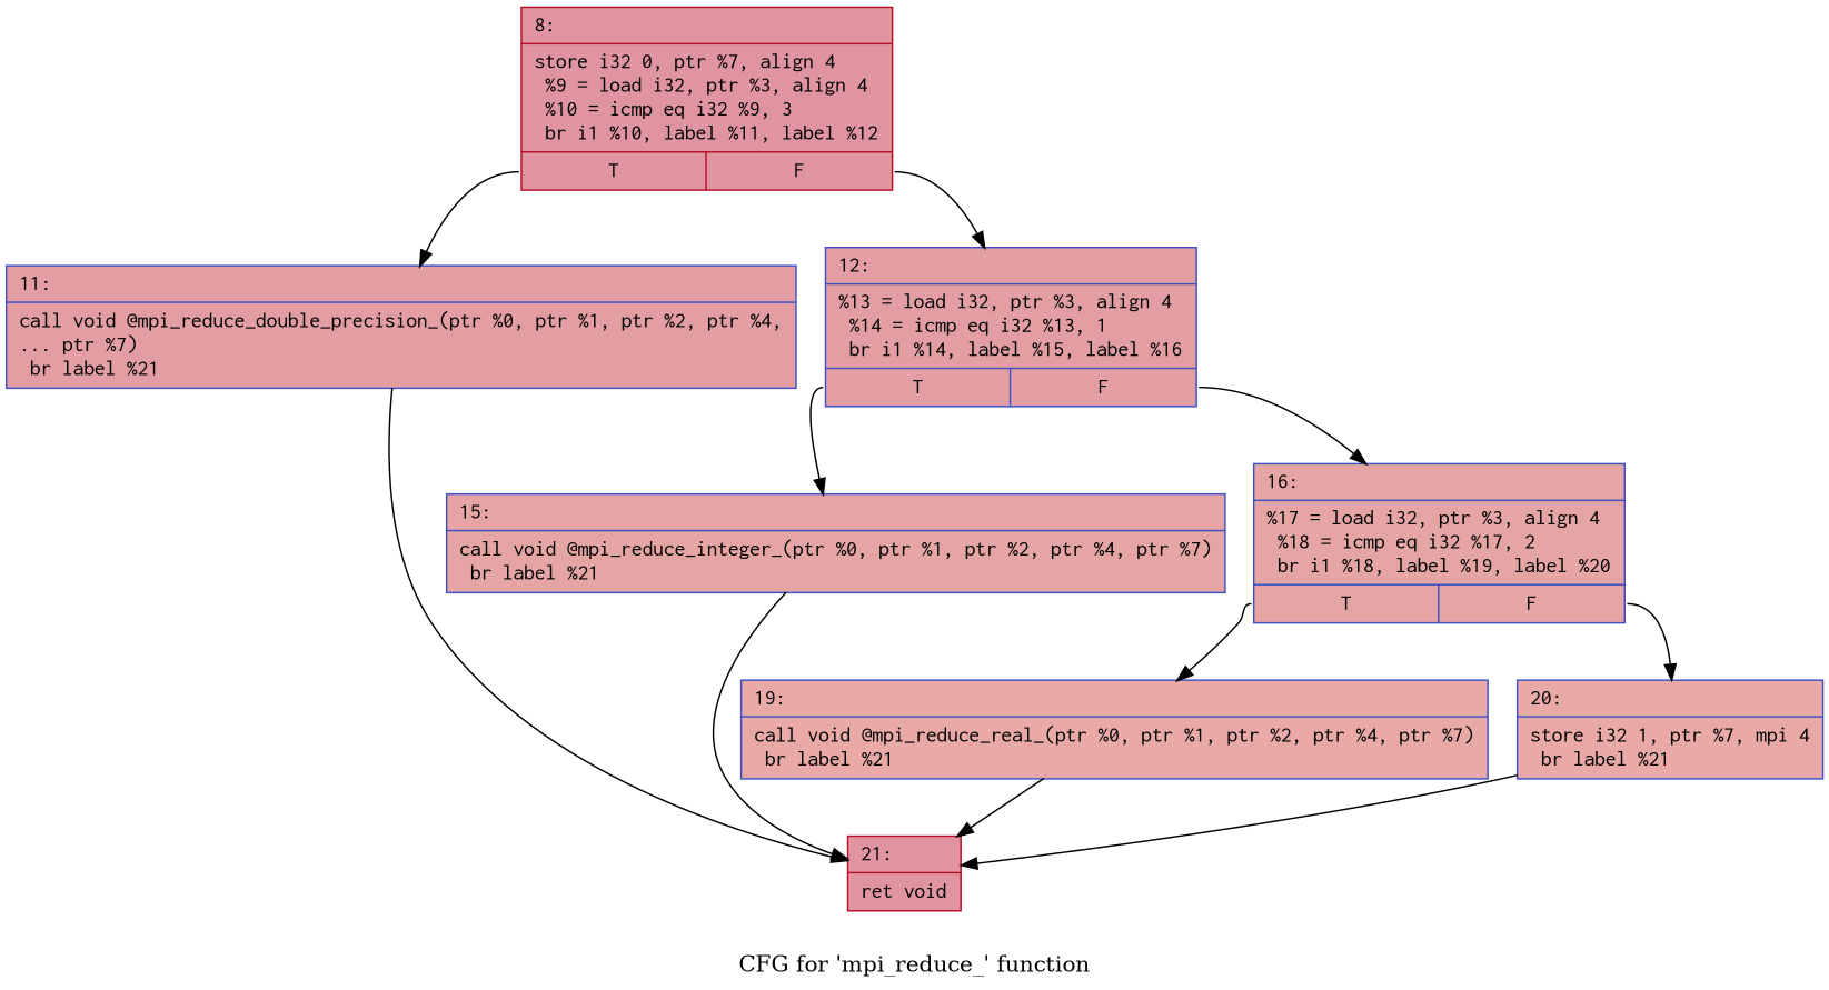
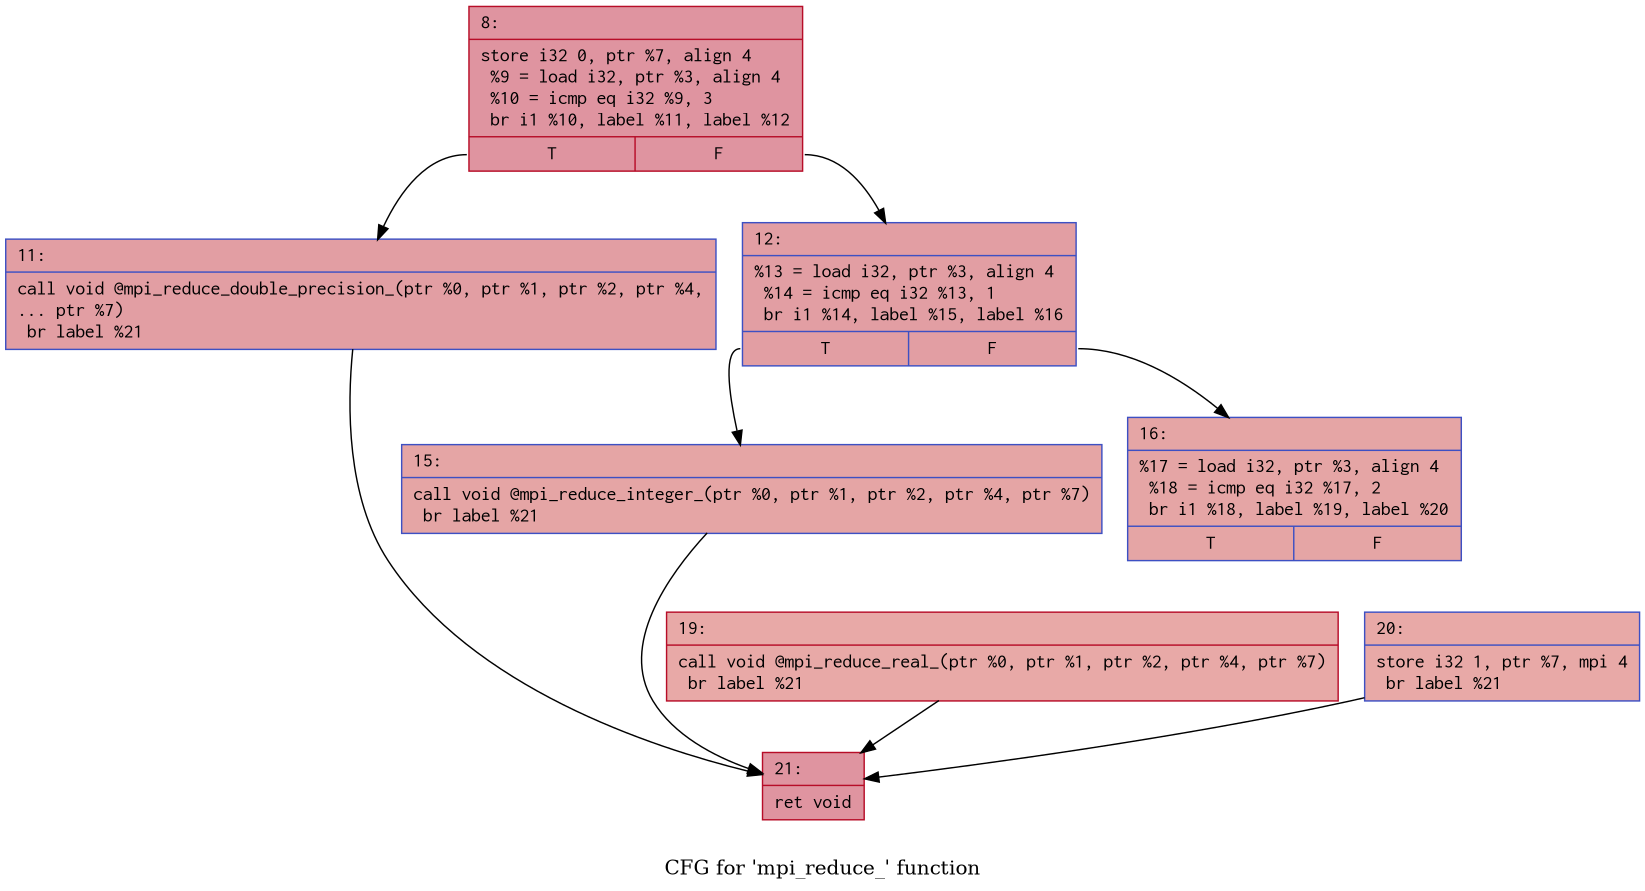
  digraph {
    label="CFG for 'mpi_reduce_' function"
    node [color="#3d50c3ff" fillcolor="#b70d2870" fontname=Courier shape=record style=filled]
    n1 [color="#b70d28ff" label="{8:\l|  store i32 0, ptr %7, align 4\l  %9 = load i32, ptr %3, align 4\l  %10 = icmp eq i32 %9, 3\l  br i1 %10, label %11, label %12\l|{<s0>T|<s1>F}}"]
    n2 [fillcolor="#be242e70" label="{11:\l|  call void @mpi_reduce_double_precision_(ptr %0, ptr %1, ptr %2, ptr %4,\l... ptr %7)\l  br label %21\l}"]
    n3 [fillcolor="#be242e70" label="{12:\l|  %13 = load i32, ptr %3, align 4\l  %14 = icmp eq i32 %13, 1\l  br i1 %14, label %15, label %16\l|{<s0>T|<s1>F}}"]
    n4 [color="#b70d28ff" label="{21:\l|  ret void\l}"]
    n5 [fillcolor="#c5333470" label="{15:\l|  call void @mpi_reduce_integer_(ptr %0, ptr %1, ptr %2, ptr %4, ptr %7)\l  br label %21\l}"]
    n6 [fillcolor="#c5333470" label="{16:\l|  %17 = load i32, ptr %3, align 4\l  %18 = icmp eq i32 %17, 2\l  br i1 %18, label %19, label %20\l|{<s0>T|<s1>F}}"]
-   n7 [fillcolor="#ca3b3770" label="{19:\l|  call void @mpi_reduce_real_(ptr %0, ptr %1, ptr %2, ptr %4, ptr %7)\l  br label %21\l}"]
+   n7 [color="#b70d28ff" fillcolor="#ca3b3770" label="{19:\l|  call void @mpi_reduce_real_(ptr %0, ptr %1, ptr %2, ptr %4, ptr %7)\l  br label %21\l}"]
    n8 [fillcolor="#ca3b3770" label="{20:\l|  store i32 1, ptr %7, mpi 4\l  br label %21\l}"]
    n1 -> n2 [tailport=s0]
    n1 -> n3 [tailport=s1]
    n2 -> n4
    n3 -> n5 [tailport=s0]
    n3 -> n6 [tailport=s1]
    n5 -> n4
-   n6 -> n7 [tailport=s0]
-   n6 -> n8 [tailport=s1]
    n7 -> n4
    n8 -> n4
  }
